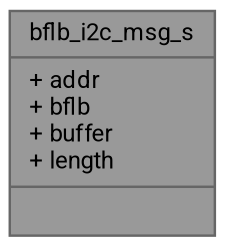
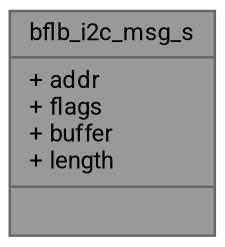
  digraph {
    fontname=Roboto
-   n1 [color=gray40 fillcolor=grey60 fontcolor=black fontname=Roboto fontsize=10 height=0.2 label="{bflb_i2c_msg_s\n|+ addr\l+ bflb\l+ buffer\l+ length\l|}" shape=record style=filled width=0.4]
+   n1 [color=gray40 fillcolor=grey60 fontcolor=black fontname=Roboto fontsize=10 height=0.2 label="{bflb_i2c_msg_s\n|+ addr\l+ flags\l+ buffer\l+ length\l|}" shape=record style=filled width=0.4]
  }
